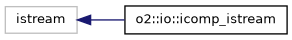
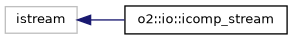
  digraph {
    rankdir=LR
    node [fontname=Helvetica fontsize=10 shape=record]
    n1 [color=grey75 height=0.2 label=istream width=0.4]
-   n2 [color=black height=0.2 label="o2::io::icomp_istream" width=0.4]
+   n2 [color=black height=0.2 label="o2::io::icomp_stream" width=0.4]
    n1 -> n2 [color=midnightblue dir=back fontname=Helvetica fontsize=10 labelfontname=Helvetica labelfontsize=10 style=solid]
  }
